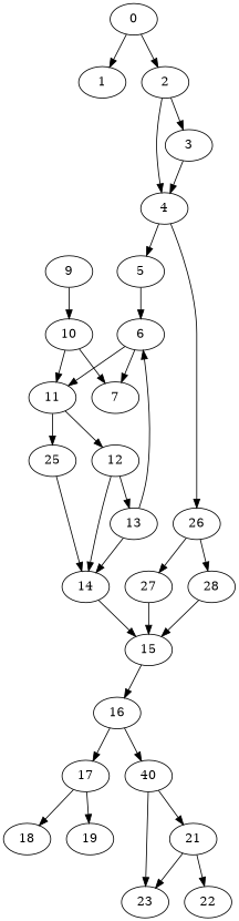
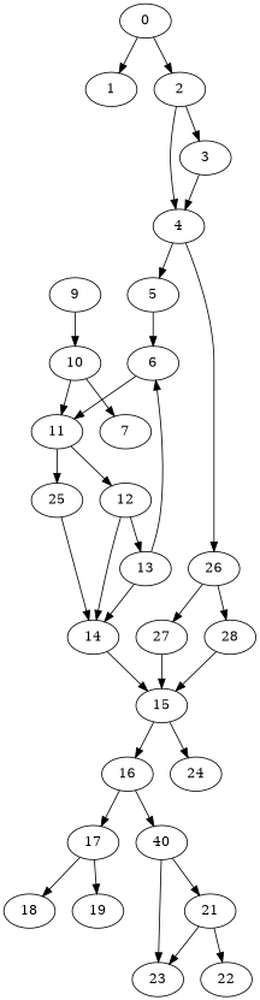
  digraph {
    0
    1
    2
    3
    4
    5
    26
    6
    27
    28
    7
    11
    15
    16
+   24
    12
    25
    9
    10
    13
    14
    17
    n23 [label=40]
    18
    19
    21
    23
    22
    0 -> 1
    0 -> 2
    2 -> 3
    2 -> 4
    3 -> 4
    4 -> 5
    4 -> 26
    5 -> 6
    26 -> 27
    26 -> 28
-   6 -> 7
    6 -> 11
    27 -> 15
    28 -> 15
    11 -> 12
    11 -> 25
    15 -> 16
+   15 -> 24
    16 -> 17
    16 -> n23
    12 -> 13
    12 -> 14
    25 -> 14
    9 -> 10
    10 -> 7
    10 -> 11
    13 -> 6
    13 -> 14
    14 -> 15
    17 -> 18
    17 -> 19
    n23 -> 21
    n23 -> 23
    21 -> 23
    21 -> 22
  }
